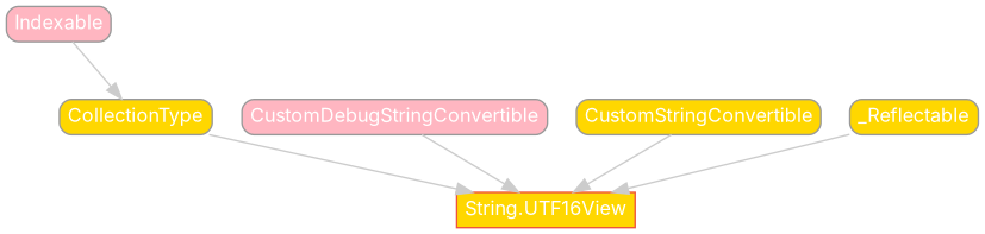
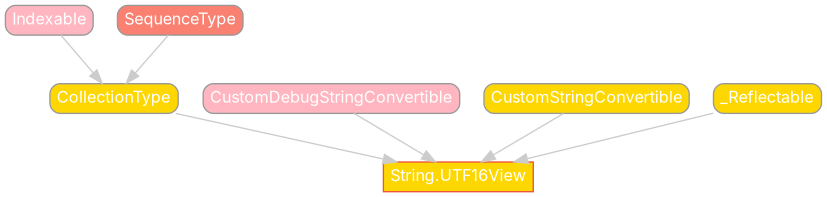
  strict digraph {
    fontname=Inter
    node [color="#999999" fillcolor=gold fontcolor=white fontname=Inter fontsize=12 margin="0.07,0.05" shape=box style="filled,rounded"]
    edge [color="#cccccc" fontname=Inter]
    "String.UTF16View" [color="#ee543d" height=0.3 style=filled]
    CollectionType [height=0.3]
    CustomDebugStringConvertible [fillcolor=lightpink height=0.3]
    CustomStringConvertible [height=0.3]
    Indexable [fillcolor=lightpink height=0.3]
+   SequenceType [fillcolor=salmon height=0.3]
    _Reflectable [height=0.3]
    subgraph sub_1 {
      rank=max
      "String.UTF16View"
    }
    CollectionType -> "String.UTF16View"
    CustomDebugStringConvertible -> "String.UTF16View"
    CustomStringConvertible -> "String.UTF16View"
    Indexable -> CollectionType
+   SequenceType -> CollectionType
    _Reflectable -> "String.UTF16View"
  }
